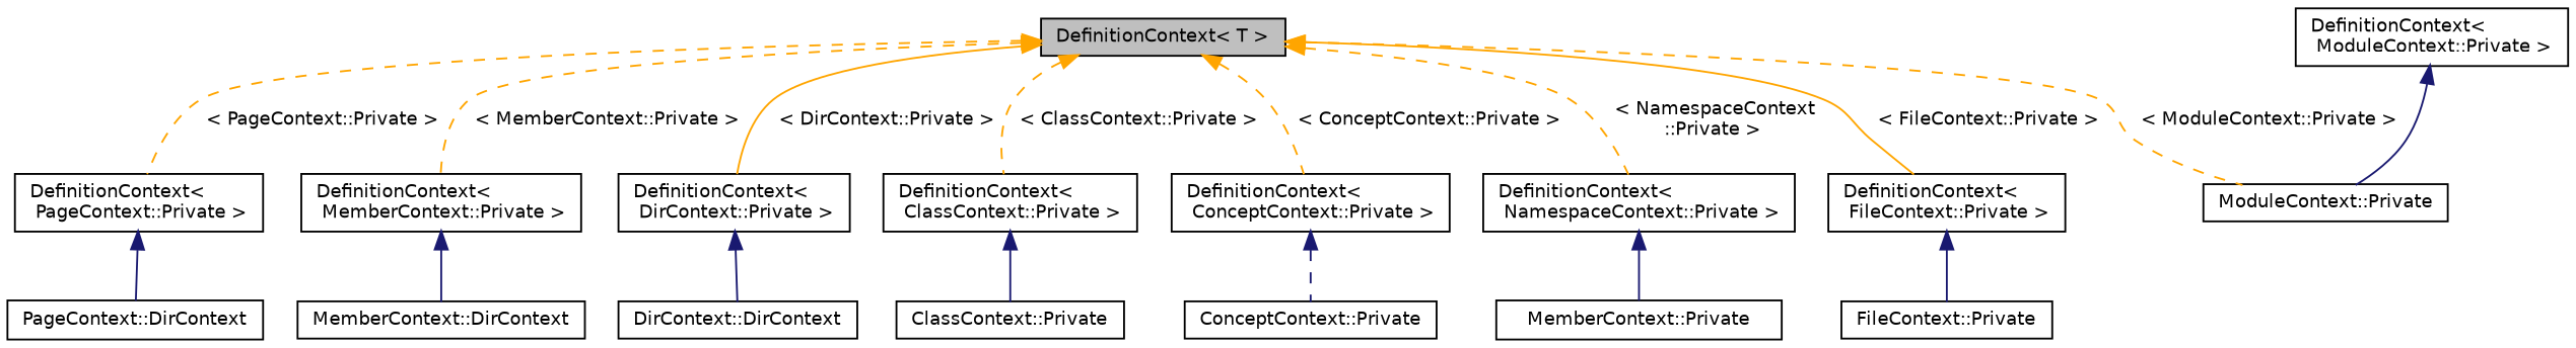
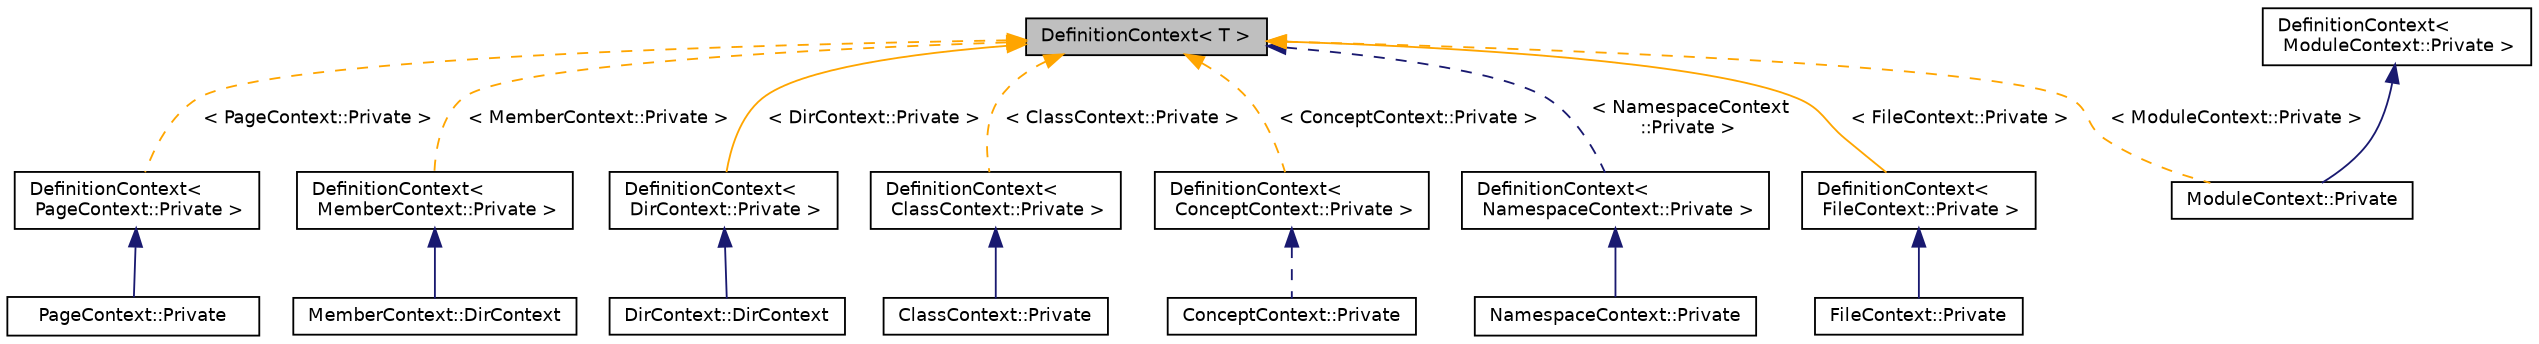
  digraph {
    rankdir=TB
    node [color=black fillcolor=white fontname=Helvetica fontsize=10 shape=record style=filled]
    edge [color=orange dir=back fontname=Helvetica fontsize=10 labelfontname=Helvetica labelfontsize=10 style=solid]
    n1 [fillcolor=grey75 fontcolor=black height=0.2 label="DefinitionContext\< T \>" width=0.4]
    n2 [height=0.2 label="DefinitionContext\<\l PageContext::Private \>" width=0.4]
    n3 [height=0.2 label="DefinitionContext\<\l MemberContext::Private \>" width=0.4]
    n4 [height=0.2 label="DefinitionContext\<\l DirContext::Private \>" width=0.4]
    n5 [height=0.2 label="DefinitionContext\<\l ClassContext::Private \>" width=0.4]
    n6 [height=0.2 label="DefinitionContext\<\l ConceptContext::Private \>" width=0.4]
    n7 [height=0.2 label="DefinitionContext\<\l NamespaceContext::Private \>" width=0.4]
    n8 [height=0.2 label="DefinitionContext\<\l FileContext::Private \>" width=0.4]
    n9 [height=0.2 label="ModuleContext::Private" width=0.4]
-   n10 [height=0.2 label="PageContext::DirContext" width=0.4]
+   n10 [height=0.2 label="PageContext::Private" width=0.4]
    n11 [height=0.2 label="MemberContext::DirContext" width=0.4]
    n12 [height=0.2 label="DirContext::DirContext" width=0.4]
    n13 [height=0.2 label="ClassContext::Private" width=0.4]
    n14 [height=0.2 label="ConceptContext::Private" width=0.4]
-   n15 [height=0.2 label="MemberContext::Private" width=0.4]
+   n15 [height=0.2 label="NamespaceContext::Private" width=0.4]
    n16 [height=0.2 label="DefinitionContext\<\l ModuleContext::Private \>" width=0.4]
    n17 [height=0.2 label="FileContext::Private" width=0.4]
    n1 -> n2 [label=" \< PageContext::Private \>" style=dashed]
    n1 -> n3 [label=" \< MemberContext::Private \>" style=dashed]
    n1 -> n4 [label=" \< DirContext::Private \>"]
    n1 -> n5 [label=" \< ClassContext::Private \>" style=dashed]
    n1 -> n6 [label=" \< ConceptContext::Private \>" style=dashed]
-   n1 -> n7 [label=" \< NamespaceContext\l::Private \>" style=dashed]
+   n1 -> n7 [color=midnightblue label=" \< NamespaceContext\l::Private \>" style=dashed]
    n1 -> n8 [label=" \< FileContext::Private \>"]
    n1 -> n9 [label=" \< ModuleContext::Private \>" style=dashed]
    n2 -> n10 [color=midnightblue]
    n3 -> n11 [color=midnightblue]
    n4 -> n12 [color=midnightblue]
    n5 -> n13 [color=midnightblue]
    n6 -> n14 [color=midnightblue style=dashed]
    n7 -> n15 [color=midnightblue]
    n8 -> n17 [color=midnightblue]
    n16 -> n9 [color=midnightblue]
  }
